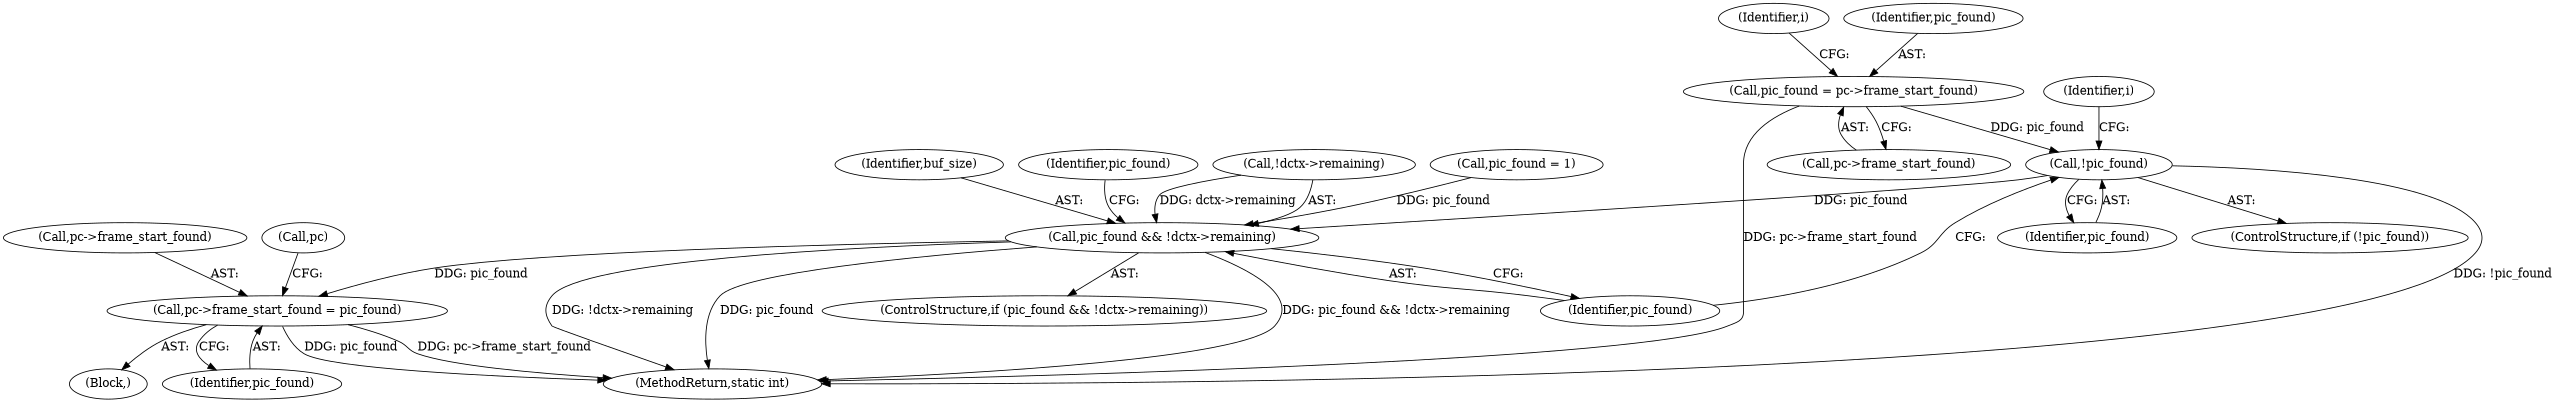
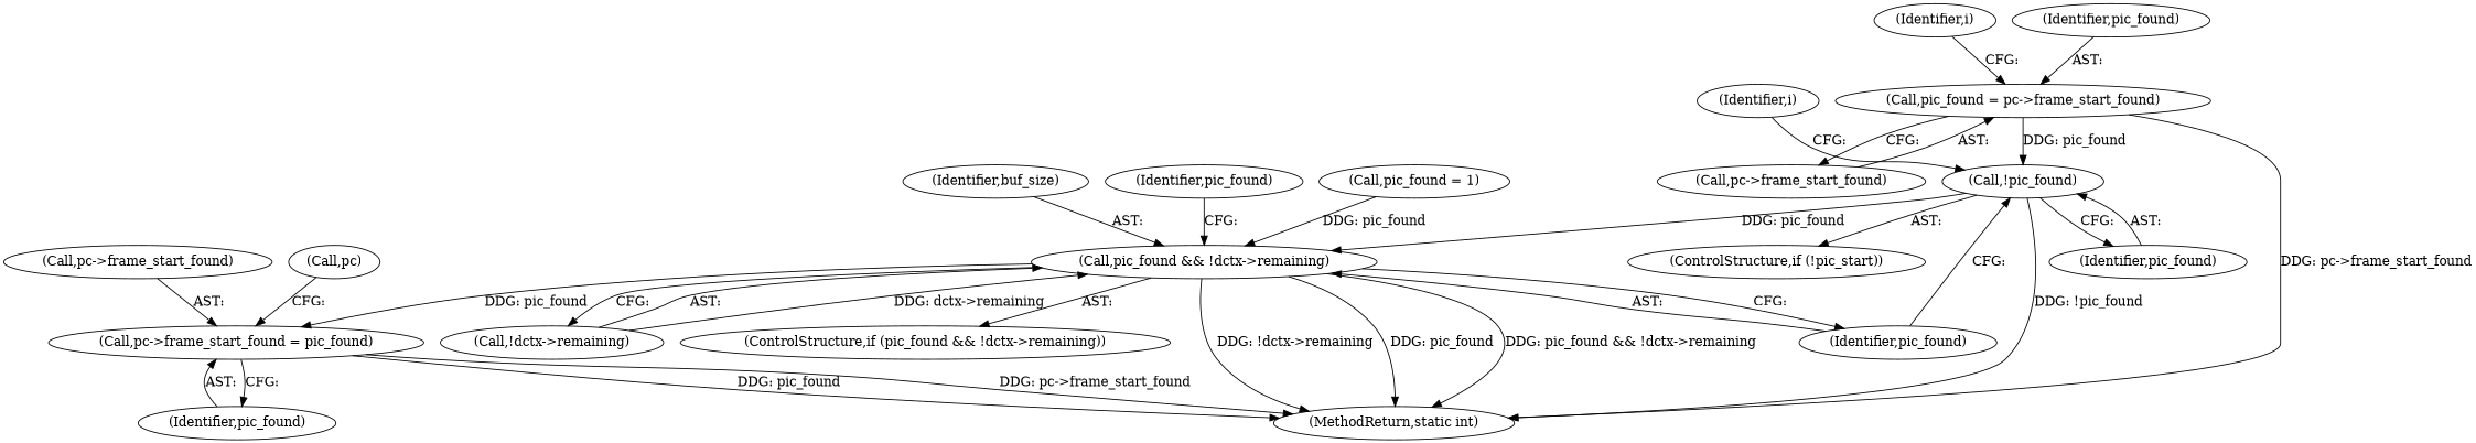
  digraph {
    n1 [label="(Call,pic_found = pc->frame_start_found)"]
    n2 [label="(Call,!pic_found)"]
    n3 [label="(Call,pc->frame_start_found)"]
    n4 [label="(MethodReturn,static int)"]
    n5 [label="(Call,pic_found && !dctx->remaining)"]
    n6 [label="(Identifier,pic_found)"]
-   n7 [label="(ControlStructure,if (!pic_found))"]
-   n8 [label="(Block,)"]
+   n7 [label="(ControlStructure,if (!pic_start))"]
    n9 [label="(Call,pc->frame_start_found = pic_found)"]
    n10 [label="(Identifier,pic_found)"]
    n11 [label="(Call,!dctx->remaining)"]
    n12 [label="(ControlStructure,if (pic_found && !dctx->remaining))"]
    n13 [label="(Identifier,pic_found)"]
    n14 [label="(Identifier,i)"]
    n15 [label="(Identifier,buf_size)"]
    n16 [label="(Identifier,pic_found)"]
    n17 [label="(Call,pc->frame_start_found)"]
    n18 [label="(Call,pc)"]
    n19 [label="(Call,pic_found = 1)"]
    n20 [label="(Identifier,i)"]
    n21 [label="(Identifier,pic_found)"]
    n1 -> n2 [label="DDG: pic_found"]
    n1 -> n3 [label="CFG: "]
    n1 -> n4 [label="DDG: pc->frame_start_found"]
    n2 -> n4 [label="DDG: !pic_found"]
    n2 -> n5 [label="DDG: pic_found"]
    n2 -> n6 [label="CFG: "]
    n2 -> n7 [label="AST: "]
    n3 -> n1 [label="AST: "]
    n5 -> n4 [label="DDG: !dctx->remaining"]
    n5 -> n4 [label="DDG: pic_found"]
    n5 -> n4 [label="DDG: pic_found && !dctx->remaining"]
    n5 -> n9 [label="DDG: pic_found"]
    n5 -> n10 [label="CFG: "]
+   n5 -> n11 [label="CFG: "]
    n5 -> n12 [label="AST: "]
    n6 -> n2 [label="AST: "]
    n9 -> n4 [label="DDG: pic_found"]
    n9 -> n4 [label="DDG: pc->frame_start_found"]
-   n9 -> n8 [label="AST: "]
    n9 -> n13 [label="CFG: "]
    n10 -> n2 [label="CFG: "]
    n10 -> n5 [label="AST: "]
    n11 -> n5 [label="AST: "]
    n11 -> n5 [label="DDG: dctx->remaining"]
    n13 -> n9 [label="AST: "]
    n14 -> n1 [label="CFG: "]
    n15 -> n5 [label="AST: "]
    n16 -> n5 [label="CFG: "]
    n17 -> n9 [label="AST: "]
    n18 -> n9 [label="CFG: "]
    n19 -> n5 [label="DDG: pic_found"]
    n20 -> n2 [label="CFG: "]
    n21 -> n1 [label="AST: "]
  }
